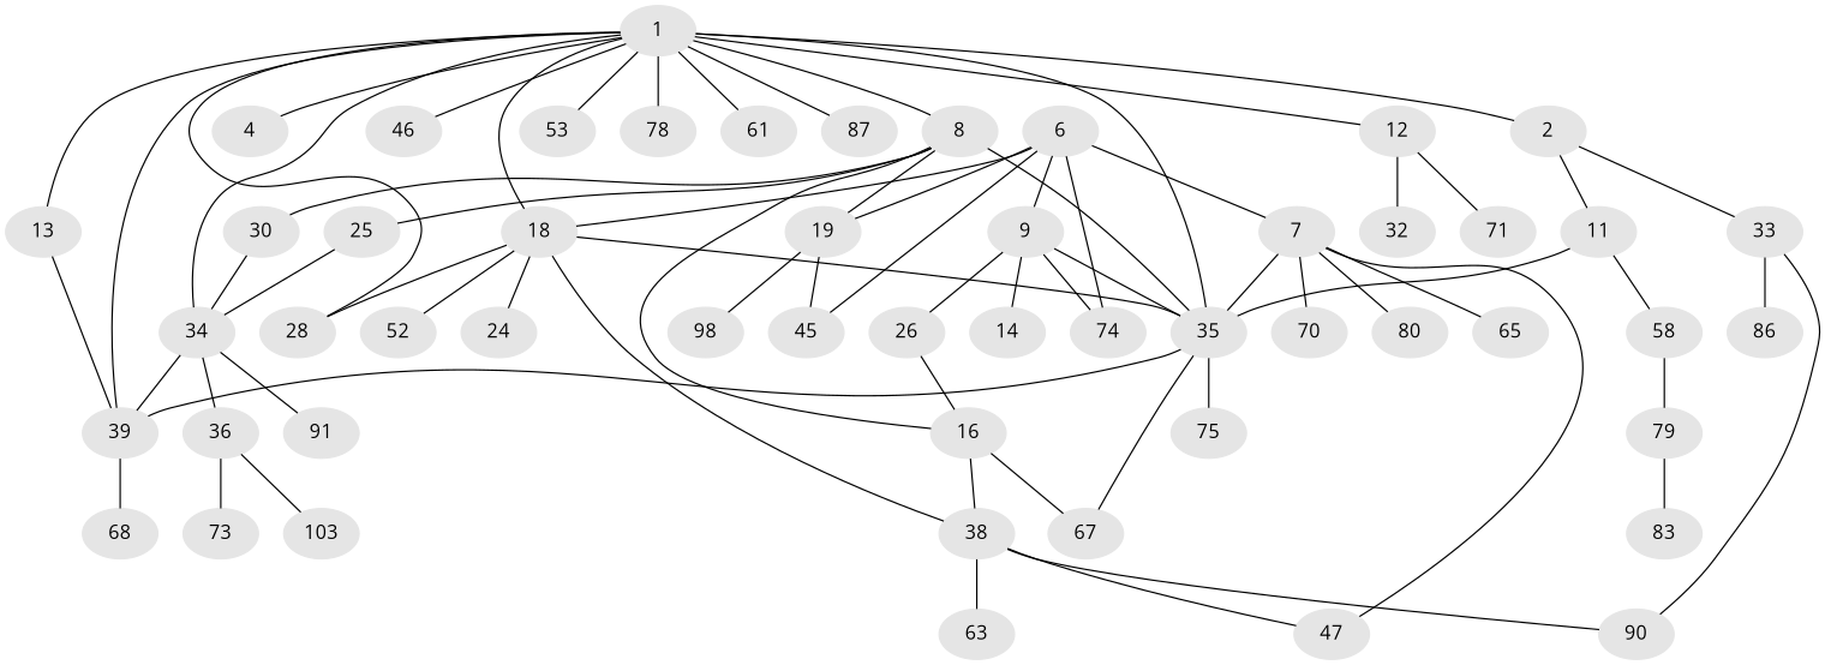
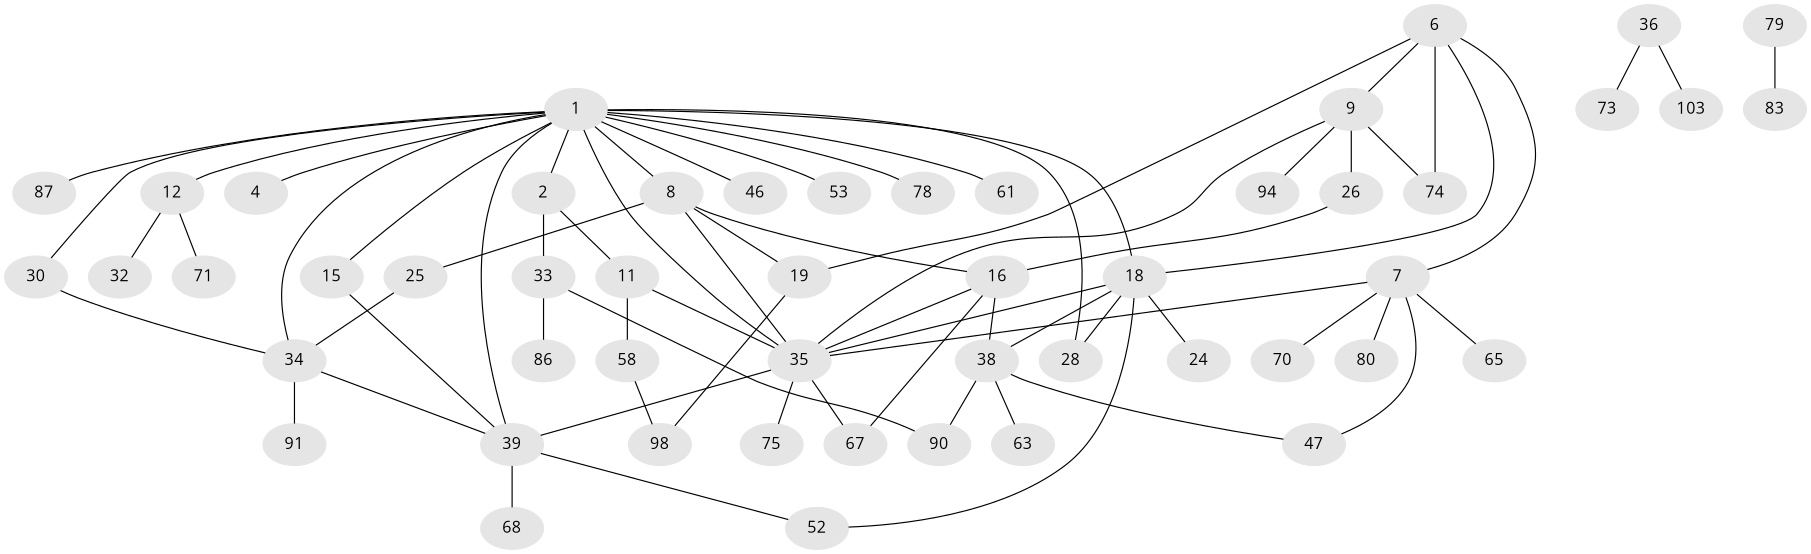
  graph {
    fontname="Open Sans"
    node [color=gray90 fontname="Open Sans" style=filled]
    edge [fontname="Open Sans"]
    1 [super="+11+3"]
    2 [super="+5"]
    4
    8 [super="+14+15"]
    12 [super="+77"]
-   13
+   13 [label=15]
    18 [super="+41+23+21+95"]
    28
    n9 [label=35 super="+53+47"]
    34 [super="+42"]
    39 [super="+66"]
    46
    n13 [label=53 super="+100"]
    78
    n15 [label=61]
    87
    n17 [label=11]
    33 [super="+62"]
    6
    7 [super="+20"]
    9
    19
-   45 [super="+61"]
    74
    16 [super="+104+22"]
    25 [super="+44"]
    30
    71
    n29 [label=32]
    38 [super="+54+49"]
    52
    n32 [label=24]
    67
    75
    36
    91
    68
    58
    86
    90
    n41 [label=47 super="+96"]
    65
    70
    80
    26
-   94 [label=14]
+   94
    98
    63
    79
    73
    103
    83
    1 -- 2 [weight=2]
    1 -- 4
    1 -- 8
    1 -- 12
    1 -- 13
    1 -- 18
    1 -- 28
    1 -- n9 [weight=2]
    1 -- 34
    1 -- 39
    1 -- 46
    1 -- n13
    1 -- 78
    1 -- n15
    1 -- 87
    2 -- n17
    2 -- 33
    8 -- n9
    8 -- 19
    8 -- 16
    8 -- 25
-   8 -- 30
+   1 -- 30
    12 -- 71
    12 -- n29
    13 -- 39
    18 -- 28
    18 -- n9 [weight=2]
    18 -- 38
    18 -- 52
    18 -- n32
    n9 -- 39 [weight=2]
    n9 -- 67
    n9 -- 75
    34 -- 39
-   34 -- 36
    34 -- 91
+   39 -- 52
    39 -- 68
    n17 -- n9
    n17 -- 58
    33 -- 86
    33 -- 90
    6 -- 18
    6 -- 7
    6 -- 9
    6 -- 19
-   6 -- 45
    6 -- 74
    7 -- n9
    7 -- n41
    7 -- 65
    7 -- 70
    7 -- 80
    9 -- n9
    9 -- 74
    9 -- 26
    9 -- 94
-   19 -- 45
    19 -- 98
+   16 -- n9
    16 -- 38
    16 -- 67
    25 -- 34
    30 -- 34
    38 -- 90
    38 -- n41
    38 -- 63
    36 -- 73
    36 -- 103
-   58 -- 79
+   58 -- 98
    26 -- 16
    79 -- 83
  }
